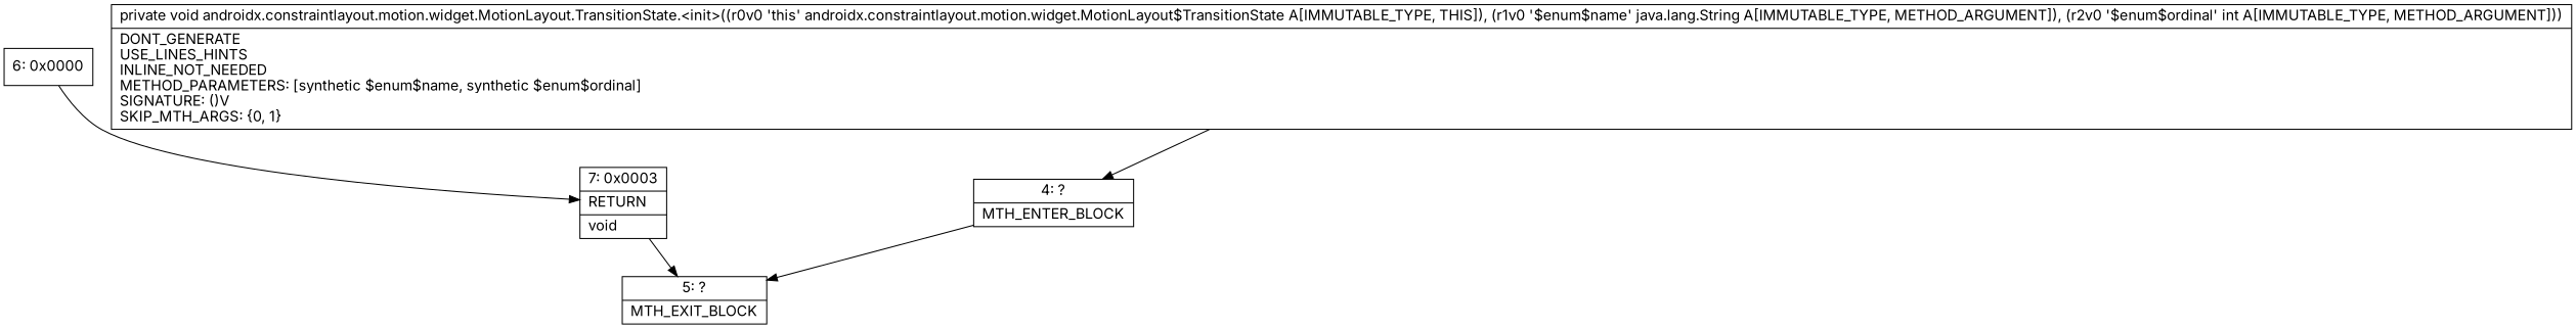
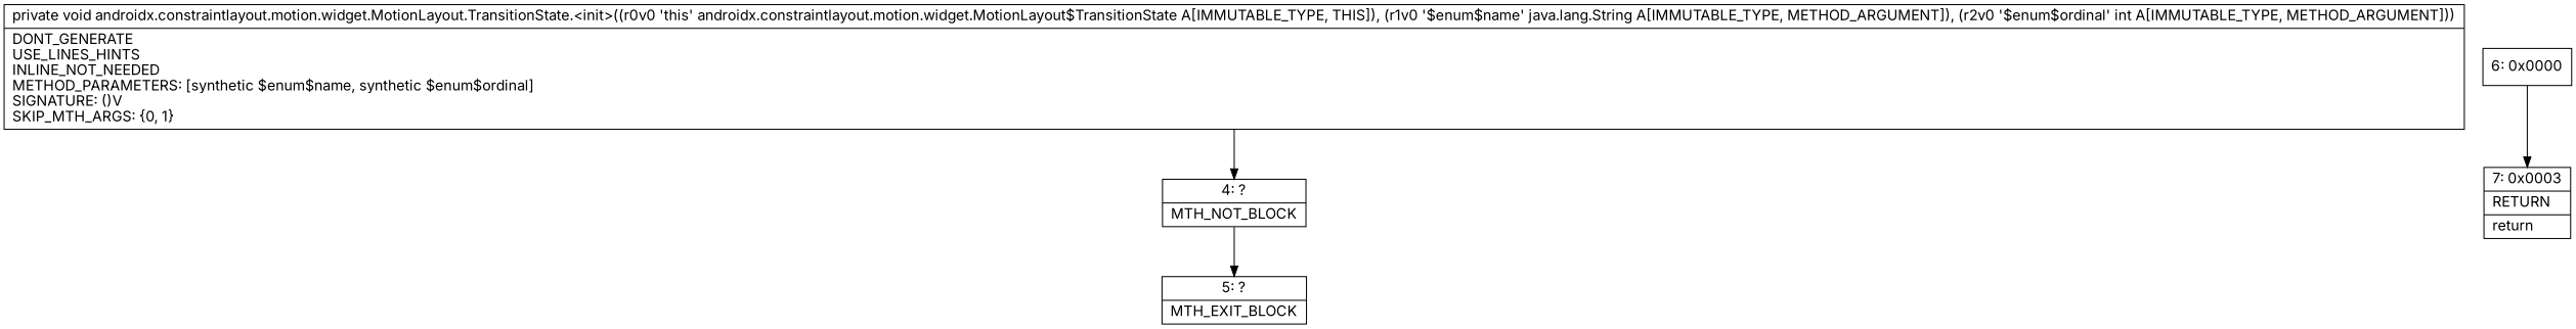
  digraph {
    fontname=Inter
    node [fontname=Inter shape=record]
    edge [fontname=Inter]
-   n1 [label="{4\:\ ?|MTH_ENTER_BLOCK\l}"]
+   n1 [label="{4\:\ ?|MTH_NOT_BLOCK\l}"]
    n2 [label="{5\:\ ?|MTH_EXIT_BLOCK\l}"]
    n3 [label="{6\:\ 0x0000}"]
-   n4 [label="{7\:\ 0x0003|RETURN\l|void\l}"]
+   n4 [label="{7\:\ 0x0003|RETURN\l|return\l}"]
    n5 [label="{private void androidx.constraintlayout.motion.widget.MotionLayout.TransitionState.\<init\>((r0v0 'this' androidx.constraintlayout.motion.widget.MotionLayout$TransitionState A[IMMUTABLE_TYPE, THIS]), (r1v0 '$enum$name' java.lang.String A[IMMUTABLE_TYPE, METHOD_ARGUMENT]), (r2v0 '$enum$ordinal' int A[IMMUTABLE_TYPE, METHOD_ARGUMENT]))  | DONT_GENERATE\lUSE_LINES_HINTS\lINLINE_NOT_NEEDED\lMETHOD_PARAMETERS: [synthetic $enum$name, synthetic $enum$ordinal]\lSIGNATURE: ()V\lSKIP_MTH_ARGS: \{0, 1\}\l}"]
    n1 -> n2
    n3 -> n4
-   n4 -> n2
    n5 -> n1
  }
